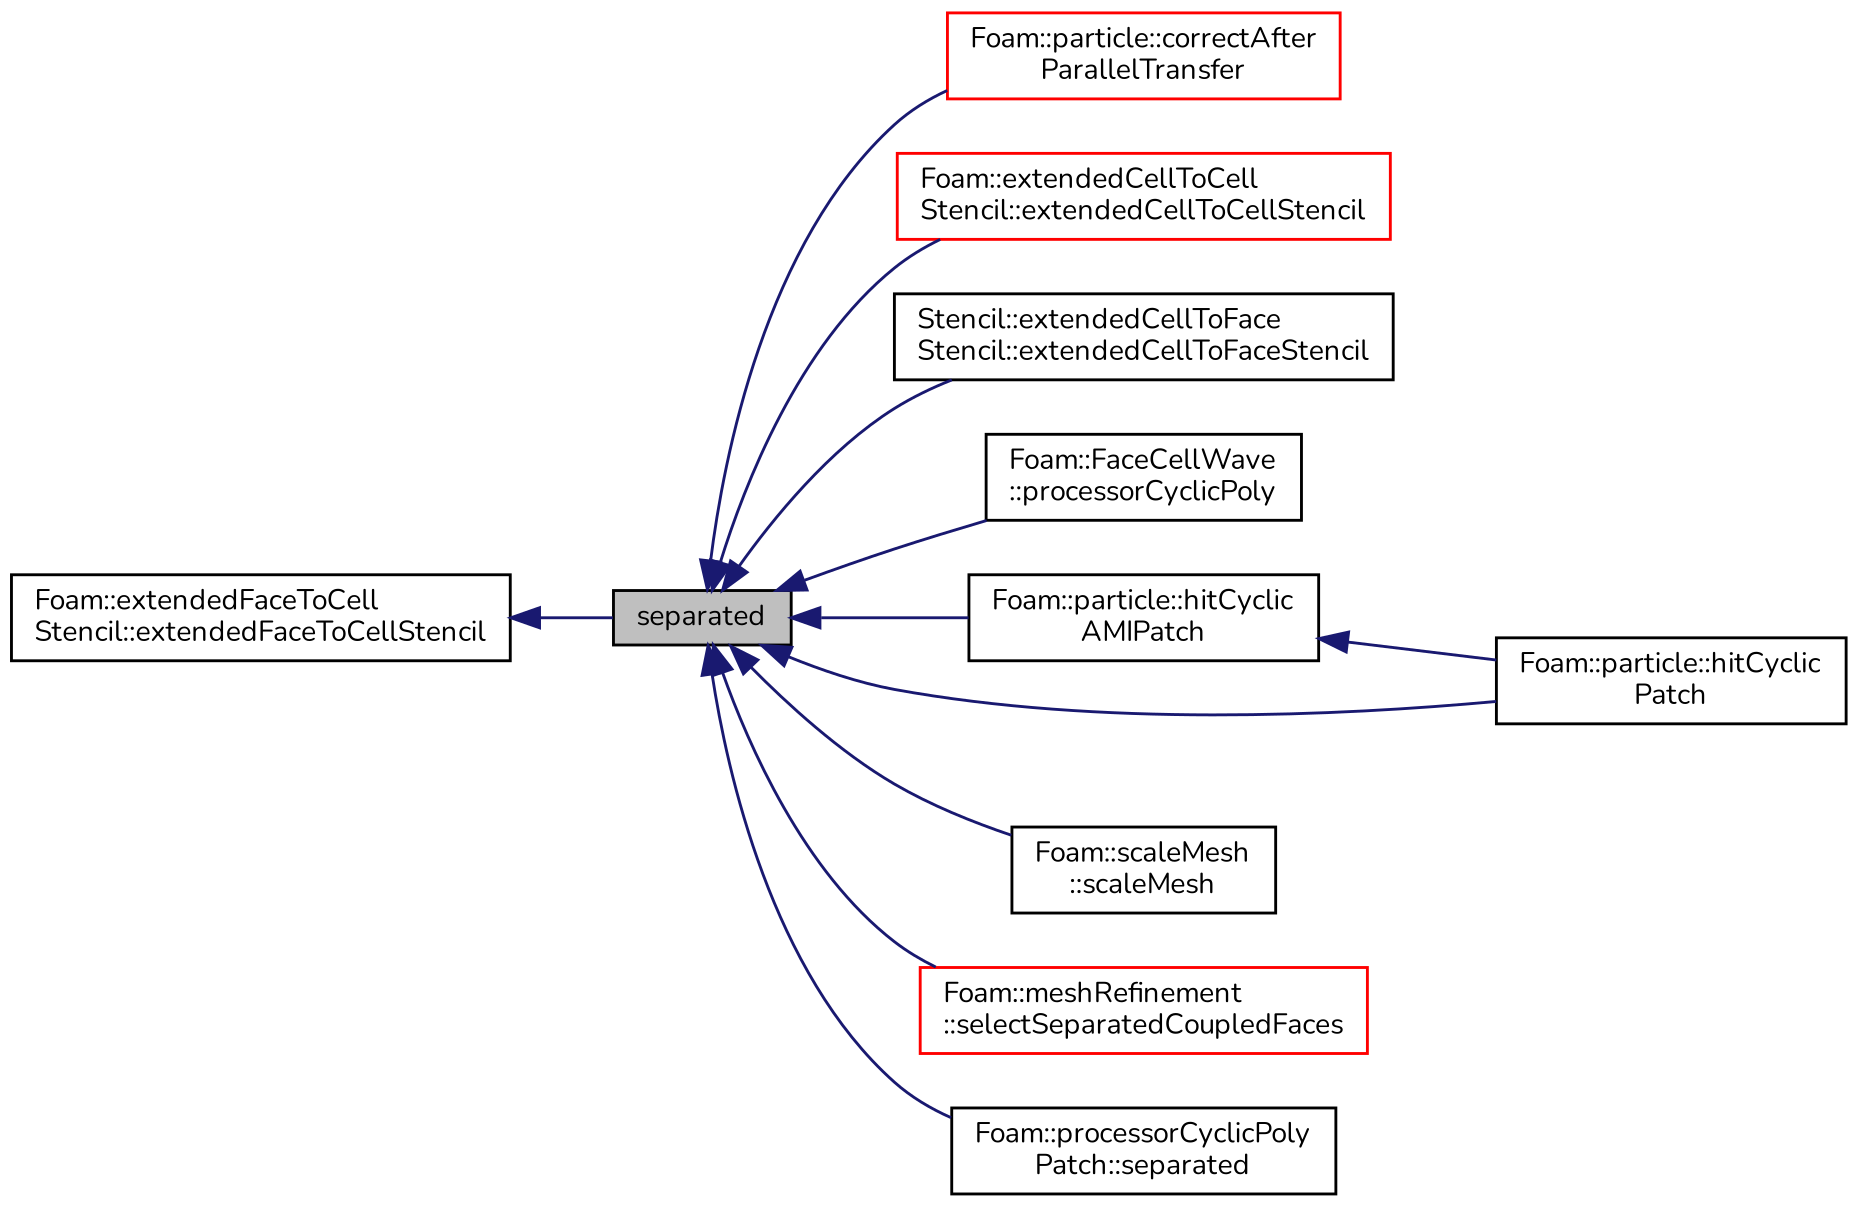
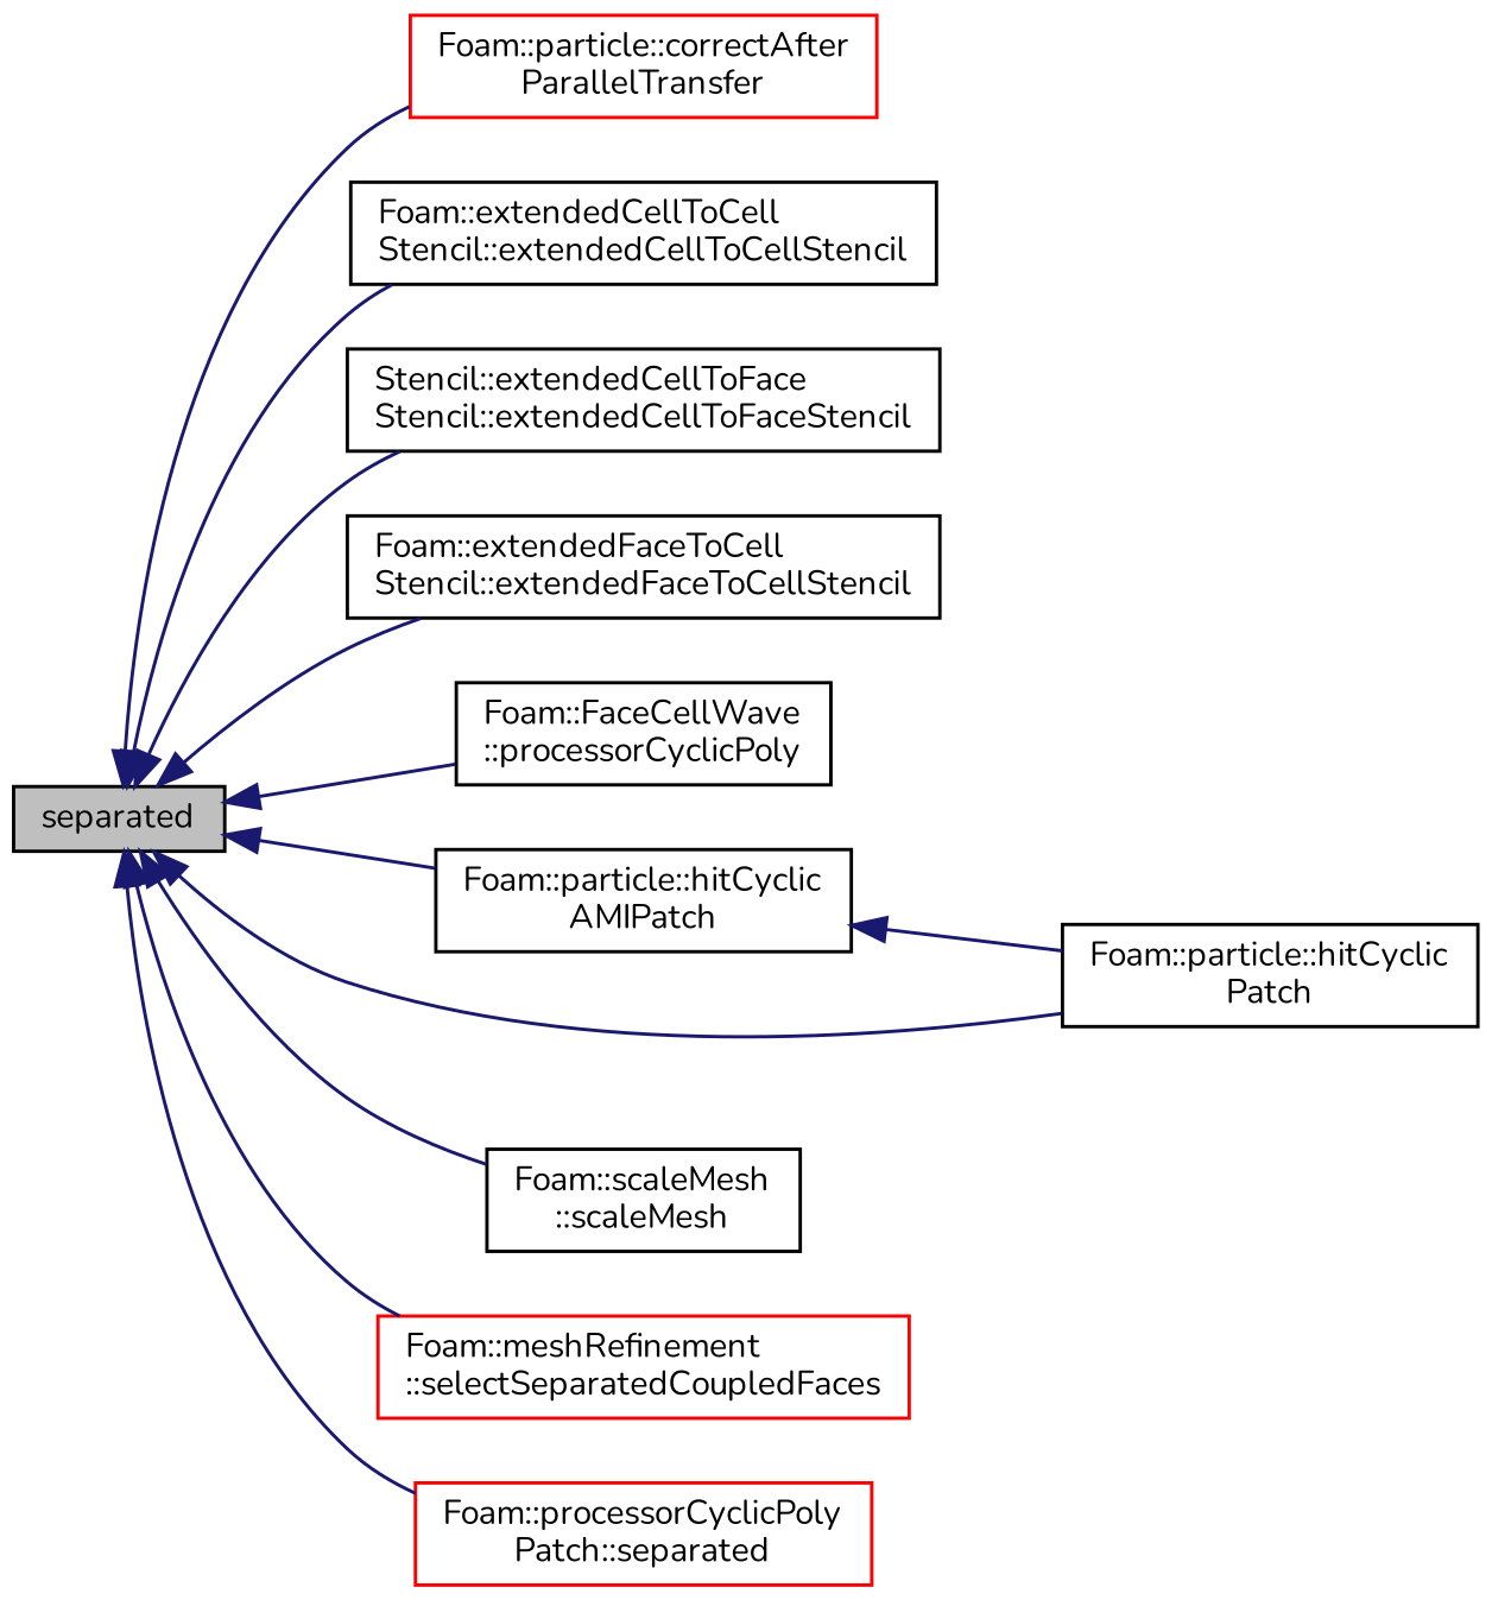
  digraph {
    fontname=Nunito
    rankdir=LR
    node [color=black fontname=Nunito fontsize=10 shape=record]
    edge [color=midnightblue dir=back fontname=Nunito fontsize=10 labelfontname=Helvetica labelfontsize=10 style=solid]
    n1 [fillcolor=grey75 fontcolor=black height=0.2 label=separated style=filled width=0.4]
    n2 [color=red height=0.2 label="Foam::particle::correctAfter\lParallelTransfer" width=0.4]
-   n3 [color=red height=0.2 label="Foam::extendedCellToCell\lStencil::extendedCellToCellStencil" width=0.4]
+   n3 [height=0.2 label="Foam::extendedCellToCell\lStencil::extendedCellToCellStencil" width=0.4]
    n4 [height=0.2 label="Stencil::extendedCellToFace\lStencil::extendedCellToFaceStencil" width=0.4]
    n5 [height=0.2 label="Foam::extendedFaceToCell\lStencil::extendedFaceToCellStencil" width=0.4]
    n6 [height=0.2 label="Foam::FaceCellWave\l::processorCyclicPoly" width=0.4]
    n7 [height=0.2 label="Foam::particle::hitCyclic\lAMIPatch" width=0.4]
    n8 [height=0.2 label="Foam::particle::hitCyclic\lPatch" width=0.4]
    n9 [height=0.2 label="Foam::scaleMesh\l::scaleMesh" width=0.4]
    n10 [color=red height=0.2 label="Foam::meshRefinement\l::selectSeparatedCoupledFaces" width=0.4]
-   n11 [height=0.2 label="Foam::processorCyclicPoly\lPatch::separated" width=0.4]
+   n11 [color=red height=0.2 label="Foam::processorCyclicPoly\lPatch::separated" width=0.4]
    n1 -> n2
    n1 -> n3
    n1 -> n4
-   n5 -> n1
+   n1 -> n5
    n1 -> n6
    n1 -> n7
    n1 -> n8
    n1 -> n9
    n1 -> n10
    n1 -> n11
    n7 -> n8
  }
